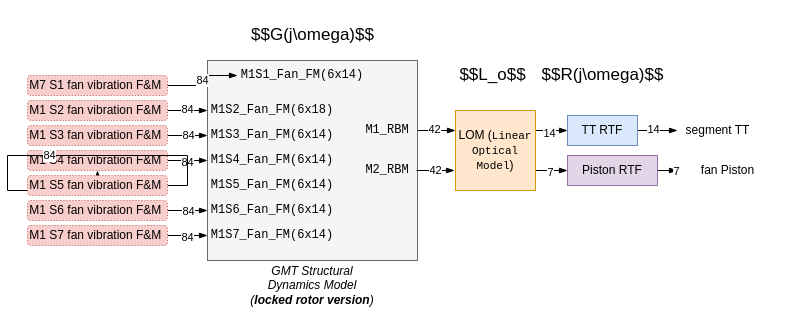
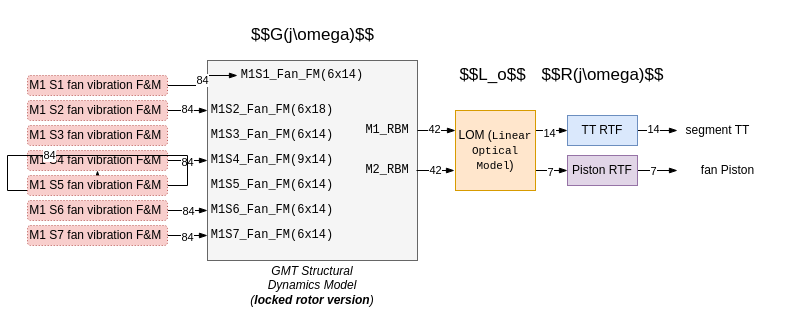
  <mxCell id="0" />
  <mxCell id="1" parent="0" />
  <mxCell id="2" value="" style="rounded=0;whiteSpace=wrap;html=1;align=center;fillColor=#f5f5f5;strokeColor=#666666;fontColor=#333333;glass=0;" parent="1" vertex="1"><mxGeometry x="200" y="60" width="210" height="200" as="geometry" /></mxCell>
  <mxCell id="3" value="84" style="edgeStyle=orthogonalEdgeStyle;rounded=0;orthogonalLoop=1;jettySize=auto;html=1;exitX=1;exitY=0.5;exitDx=0;exitDy=0;endArrow=blockThin;endFill=1;" edge="1" parent="1" source="4" target="8"><mxGeometry relative="1" as="geometry" /></mxCell>
- <mxCell id="4" value="M7 S1 fan vibration F&amp;amp;M&amp;nbsp;" style="rounded=1;whiteSpace=wrap;html=1;align=center;dashed=1;dashPattern=1 2;fillColor=#f8cecc;strokeColor=#b85450;glass=0;" parent="1" vertex="1"><mxGeometry x="20" y="75" width="140" height="20" as="geometry" /></mxCell>
+ <mxCell id="4" value="M1 S1 fan vibration F&amp;amp;M&amp;nbsp;" style="rounded=1;whiteSpace=wrap;html=1;align=center;dashed=1;dashPattern=1 2;fillColor=#f8cecc;strokeColor=#b85450;glass=0;" parent="1" vertex="1"><mxGeometry x="20" y="75" width="140" height="20" as="geometry" /></mxCell>
  <mxCell id="5" value="M1_RBM" style="text;html=1;strokeColor=none;fillColor=none;align=center;verticalAlign=middle;whiteSpace=wrap;rounded=0;fontFamily=Courier New;fontSize=12;" parent="1" vertex="1"><mxGeometry x="350" y="120" width="60" height="20" as="geometry" /></mxCell>
  <mxCell id="6" value="42" style="edgeStyle=orthogonalEdgeStyle;rounded=0;orthogonalLoop=1;jettySize=auto;html=1;exitX=1;exitY=0.5;exitDx=0;exitDy=0;entryX=0;entryY=0.75;entryDx=0;entryDy=0;startArrow=none;startFill=0;endArrow=blockThin;endFill=1;" parent="1" edge="1"><mxGeometry relative="1" as="geometry"><mxPoint x="409" y="170" as="sourcePoint" /><mxPoint x="447" y="170" as="targetPoint" /></mxGeometry></mxCell>
  <mxCell id="7" value="M2_RBM" style="text;html=1;strokeColor=none;fillColor=none;align=center;verticalAlign=middle;whiteSpace=wrap;rounded=0;fontFamily=Courier New;fontSize=12;fontStyle=0" parent="1" vertex="1"><mxGeometry x="350" y="160" width="60" height="20" as="geometry" /></mxCell>
  <mxCell id="8" value="M1S1_Fan_FM(6x14)" style="text;html=1;strokeColor=none;fillColor=none;align=center;verticalAlign=middle;whiteSpace=wrap;rounded=0;fontFamily=Courier New;fontSize=12;" parent="1" vertex="1"><mxGeometry x="230" y="65" width="130" height="20" as="geometry" /></mxCell>
  <mxCell id="9" value="GMT Structural&lt;br&gt;Dynamics Model&lt;br&gt;(&lt;b&gt;locked rotor version&lt;/b&gt;)" style="text;html=1;strokeColor=none;fillColor=none;align=center;verticalAlign=middle;whiteSpace=wrap;rounded=0;fontFamily=Helvetica;fontSize=12;fontStyle=2" parent="1" vertex="1"><mxGeometry x="230" y="260" width="150" height="50" as="geometry" /></mxCell>
  <mxCell id="10" style="edgeStyle=orthogonalEdgeStyle;rounded=0;jumpStyle=gap;orthogonalLoop=1;jettySize=auto;html=1;endArrow=blockThin;endFill=1;entryX=0;entryY=0.25;entryDx=0;entryDy=0;exitX=1;exitY=0.5;exitDx=0;exitDy=0;" parent="1" source="5" target="16" edge="1"><mxGeometry relative="1" as="geometry"><mxPoint x="440" y="120" as="targetPoint" /><mxPoint x="420" y="110" as="sourcePoint" /></mxGeometry></mxCell>
  <mxCell id="11" value="42" style="edgeLabel;html=1;align=center;verticalAlign=middle;resizable=0;points=[];" vertex="1" connectable="0" parent="10"><mxGeometry x="-0.368" y="2" relative="1" as="geometry"><mxPoint x="4" as="offset" /></mxGeometry></mxCell>
  <mxCell id="12" style="edgeStyle=orthogonalEdgeStyle;rounded=0;orthogonalLoop=1;jettySize=auto;html=1;exitX=1;exitY=0.25;exitDx=0;exitDy=0;entryX=0;entryY=0.5;entryDx=0;entryDy=0;endArrow=blockThin;endFill=1;" edge="1" parent="1" source="16" target="19"><mxGeometry relative="1" as="geometry" /></mxCell>
  <mxCell id="13" value="14" style="edgeLabel;html=1;align=center;verticalAlign=middle;resizable=0;points=[];" vertex="1" connectable="0" parent="12"><mxGeometry x="-0.2" y="-2" relative="1" as="geometry"><mxPoint as="offset" /></mxGeometry></mxCell>
  <mxCell id="14" style="edgeStyle=orthogonalEdgeStyle;rounded=0;orthogonalLoop=1;jettySize=auto;html=1;exitX=1;exitY=0.75;exitDx=0;exitDy=0;endArrow=blockThin;endFill=1;" edge="1" parent="1" source="16" target="22"><mxGeometry relative="1" as="geometry" /></mxCell>
  <mxCell id="15" value="7" style="edgeLabel;html=1;align=center;verticalAlign=middle;resizable=0;points=[];" vertex="1" connectable="0" parent="14"><mxGeometry x="0.25" y="-1" relative="1" as="geometry"><mxPoint as="offset" /></mxGeometry></mxCell>
  <mxCell id="16" value="LOM (&lt;font face=&quot;Courier New&quot; style=&quot;font-size: 11px&quot;&gt;Linear Optical Model&lt;/font&gt;)" style="rounded=0;whiteSpace=wrap;html=1;align=center;labelBackgroundColor=none;fillColor=#ffe6cc;strokeColor=#d79b00;" parent="1" vertex="1"><mxGeometry x="448" y="110" width="80" height="80" as="geometry" /></mxCell>
  <mxCell id="17" style="edgeStyle=orthogonalEdgeStyle;rounded=0;orthogonalLoop=1;jettySize=auto;html=1;exitX=1;exitY=0.5;exitDx=0;exitDy=0;startArrow=none;startFill=0;endArrow=blockThin;endFill=1;" parent="1" source="19" target="23" edge="1"><mxGeometry relative="1" as="geometry"><mxPoint x="653" y="135.5" as="targetPoint" /></mxGeometry></mxCell>
  <mxCell id="18" value="14" style="edgeLabel;html=1;align=center;verticalAlign=middle;resizable=0;points=[];" vertex="1" connectable="0" parent="17"><mxGeometry x="-0.256" y="2" relative="1" as="geometry"><mxPoint as="offset" /></mxGeometry></mxCell>
  <mxCell id="19" value="TT RTF" style="rounded=0;whiteSpace=wrap;html=1;align=center;labelBackgroundColor=none;fillColor=#dae8fc;strokeColor=#6c8ebf;" parent="1" vertex="1"><mxGeometry x="560" y="115" width="70" height="30" as="geometry" /></mxCell>
  <mxCell id="20" style="edgeStyle=orthogonalEdgeStyle;rounded=0;orthogonalLoop=1;jettySize=auto;html=1;exitX=1;exitY=0.5;exitDx=0;exitDy=0;startArrow=none;startFill=0;endArrow=blockThin;endFill=1;" parent="1" source="22" target="24" edge="1"><mxGeometry relative="1" as="geometry"><mxPoint x="653" y="190.5" as="targetPoint" /></mxGeometry></mxCell>
  <mxCell id="21" value="7" style="edgeLabel;html=1;align=center;verticalAlign=middle;resizable=0;points=[];" vertex="1" connectable="0" parent="20"><mxGeometry x="-0.256" relative="1" as="geometry"><mxPoint as="offset" /></mxGeometry></mxCell>
- <mxCell id="22" value="Piston RTF" style="rounded=0;whiteSpace=wrap;html=1;align=center;labelBackgroundColor=none;fillColor=#e1d5e7;strokeColor=#9673a6;" parent="1" vertex="1"><mxGeometry x="560" y="155" width="90" height="30" as="geometry" /></mxCell>
+ <mxCell id="22" value="Piston RTF" style="rounded=0;whiteSpace=wrap;html=1;align=center;labelBackgroundColor=none;fillColor=#e1d5e7;strokeColor=#9673a6;" parent="1" vertex="1"><mxGeometry x="560" y="155" width="70" height="30" as="geometry" /></mxCell>
  <mxCell id="23" value="segment TT" style="text;html=1;align=center;verticalAlign=middle;resizable=0;points=[];autosize=1;strokeColor=none;fillColor=none;" parent="1" vertex="1"><mxGeometry x="670" y="120" width="80" height="20" as="geometry" /></mxCell>
  <mxCell id="24" value="fan Piston" style="text;html=1;align=center;verticalAlign=middle;resizable=0;points=[];autosize=1;strokeColor=none;fillColor=none;" parent="1" vertex="1"><mxGeometry x="670" y="160" width="100" height="20" as="geometry" /></mxCell>
  <mxCell id="25" value="M1S2_Fan_FM(6x18)" style="text;html=1;strokeColor=none;fillColor=none;align=center;verticalAlign=middle;whiteSpace=wrap;rounded=0;fontFamily=Courier New;fontSize=12;" parent="1" vertex="1"><mxGeometry x="200" y="100" width="130" height="20" as="geometry" /></mxCell>
  <mxCell id="26" value="M1S3_Fan_FM(6x14)" style="text;html=1;strokeColor=none;fillColor=none;align=center;verticalAlign=middle;whiteSpace=wrap;rounded=0;fontFamily=Courier New;fontSize=12;" parent="1" vertex="1"><mxGeometry x="200" y="125" width="130" height="20" as="geometry" /></mxCell>
- <mxCell id="27" value="M1S4_Fan_FM(6x14)" style="text;html=1;strokeColor=none;fillColor=none;align=center;verticalAlign=middle;whiteSpace=wrap;rounded=0;fontFamily=Courier New;fontSize=12;" parent="1" vertex="1"><mxGeometry x="200" y="150" width="130" height="20" as="geometry" /></mxCell>
+ <mxCell id="27" value="M1S4_Fan_FM(9x14)" style="text;html=1;strokeColor=none;fillColor=none;align=center;verticalAlign=middle;whiteSpace=wrap;rounded=0;fontFamily=Courier New;fontSize=12;" parent="1" vertex="1"><mxGeometry x="200" y="150" width="130" height="20" as="geometry" /></mxCell>
  <mxCell id="28" value="M1S5_Fan_FM(6x14)" style="text;html=1;strokeColor=none;fillColor=none;align=center;verticalAlign=middle;whiteSpace=wrap;rounded=0;fontFamily=Courier New;fontSize=12;" parent="1" vertex="1"><mxGeometry x="200" y="175" width="130" height="20" as="geometry" /></mxCell>
  <mxCell id="29" value="M1S6_Fan_FM(6x14)" style="text;html=1;strokeColor=none;fillColor=none;align=center;verticalAlign=middle;whiteSpace=wrap;rounded=0;fontFamily=Courier New;fontSize=12;" parent="1" vertex="1"><mxGeometry x="200" y="200" width="130" height="20" as="geometry" /></mxCell>
  <mxCell id="30" value="M1S7_Fan_FM(6x14)" style="text;html=1;strokeColor=none;fillColor=none;align=center;verticalAlign=middle;whiteSpace=wrap;rounded=0;fontFamily=Courier New;fontSize=12;" parent="1" vertex="1"><mxGeometry x="200" y="225" width="130" height="20" as="geometry" /></mxCell>
  <mxCell id="31" style="edgeStyle=orthogonalEdgeStyle;rounded=0;orthogonalLoop=1;jettySize=auto;html=1;exitX=1;exitY=0.5;exitDx=0;exitDy=0;entryX=0;entryY=0.5;entryDx=0;entryDy=0;endArrow=blockThin;endFill=1;" edge="1" parent="1" source="33" target="25"><mxGeometry relative="1" as="geometry" /></mxCell>
  <mxCell id="32" value="84" style="edgeLabel;html=1;align=center;verticalAlign=middle;resizable=0;points=[];" vertex="1" connectable="0" parent="31"><mxGeometry x="-0.05" y="2" relative="1" as="geometry"><mxPoint as="offset" /></mxGeometry></mxCell>
  <mxCell id="33" value="M1 S2 fan vibration F&amp;amp;M&amp;nbsp;" style="rounded=1;whiteSpace=wrap;html=1;align=center;dashed=1;dashPattern=1 2;fillColor=#f8cecc;strokeColor=#b85450;glass=0;" vertex="1" parent="1"><mxGeometry x="20" y="100" width="140" height="20" as="geometry" /></mxCell>
- <mxCell id="34" style="edgeStyle=orthogonalEdgeStyle;rounded=0;orthogonalLoop=1;jettySize=auto;html=1;exitX=1;exitY=0.5;exitDx=0;exitDy=0;endArrow=blockThin;endFill=1;" edge="1" parent="1" source="36" target="26"><mxGeometry relative="1" as="geometry" /></mxCell>
- <mxCell id="35" value="84" style="edgeLabel;html=1;align=center;verticalAlign=middle;resizable=0;points=[];" vertex="1" connectable="0" parent="34"><mxGeometry y="1" relative="1" as="geometry"><mxPoint as="offset" /></mxGeometry></mxCell>
  <mxCell id="36" value="M1 S3 fan vibration F&amp;amp;M&amp;nbsp;" style="rounded=1;whiteSpace=wrap;html=1;align=center;dashed=1;dashPattern=1 2;fillColor=#f8cecc;strokeColor=#b85450;glass=0;" vertex="1" parent="1"><mxGeometry x="20" y="125" width="140" height="20" as="geometry" /></mxCell>
  <mxCell id="37" style="edgeStyle=orthogonalEdgeStyle;rounded=0;orthogonalLoop=1;jettySize=auto;html=1;exitX=1;exitY=0.5;exitDx=0;exitDy=0;endArrow=blockThin;endFill=1;" edge="1" parent="1" source="39" target="27"><mxGeometry relative="1" as="geometry" /></mxCell>
  <mxCell id="38" value="84" style="edgeLabel;html=1;align=center;verticalAlign=middle;resizable=0;points=[];" vertex="1" connectable="0" parent="37"><mxGeometry x="-0.05" y="-1" relative="1" as="geometry"><mxPoint as="offset" /></mxGeometry></mxCell>
  <mxCell id="39" value="M1 S4 fan vibration F&amp;amp;M&amp;nbsp;" style="rounded=1;whiteSpace=wrap;html=1;align=center;dashed=1;dashPattern=1 2;fillColor=#f8cecc;strokeColor=#b85450;glass=0;" vertex="1" parent="1"><mxGeometry x="20" y="150" width="140" height="20" as="geometry" /></mxCell>
  <mxCell id="40" value="84" style="edgeStyle=orthogonalEdgeStyle;rounded=0;orthogonalLoop=1;jettySize=auto;html=1;exitX=1;exitY=0.5;exitDx=0;exitDy=0;endArrow=blockThin;endFill=1;" edge="1" parent="1" source="41" target="39"><mxGeometry relative="1" as="geometry" /></mxCell>
  <mxCell id="41" value="M1 S5 fan vibration F&amp;amp;M&amp;nbsp;" style="rounded=1;whiteSpace=wrap;html=1;align=center;dashed=1;dashPattern=1 2;fillColor=#f8cecc;strokeColor=#b85450;glass=0;" vertex="1" parent="1"><mxGeometry x="20" y="175" width="140" height="20" as="geometry" /></mxCell>
  <mxCell id="42" style="edgeStyle=orthogonalEdgeStyle;rounded=0;orthogonalLoop=1;jettySize=auto;html=1;exitX=1;exitY=0.5;exitDx=0;exitDy=0;endArrow=blockThin;endFill=1;" edge="1" parent="1" source="44" target="29"><mxGeometry relative="1" as="geometry" /></mxCell>
  <mxCell id="43" value="84" style="edgeLabel;html=1;align=center;verticalAlign=middle;resizable=0;points=[];" vertex="1" connectable="0" parent="42"><mxGeometry relative="1" as="geometry"><mxPoint as="offset" /></mxGeometry></mxCell>
  <mxCell id="44" value="M1 S6 fan vibration F&amp;amp;M&amp;nbsp;" style="rounded=1;whiteSpace=wrap;html=1;align=center;dashed=1;dashPattern=1 2;fillColor=#f8cecc;strokeColor=#b85450;glass=0;" vertex="1" parent="1"><mxGeometry x="20" y="200" width="140" height="20" as="geometry" /></mxCell>
  <mxCell id="45" style="edgeStyle=orthogonalEdgeStyle;rounded=0;orthogonalLoop=1;jettySize=auto;html=1;exitX=1;exitY=0.5;exitDx=0;exitDy=0;entryX=0;entryY=0.5;entryDx=0;entryDy=0;endArrow=blockThin;endFill=1;" edge="1" parent="1" source="47" target="30"><mxGeometry relative="1" as="geometry" /></mxCell>
  <mxCell id="46" value="84" style="edgeLabel;html=1;align=center;verticalAlign=middle;resizable=0;points=[];" vertex="1" connectable="0" parent="45"><mxGeometry x="-0.05" y="-1" relative="1" as="geometry"><mxPoint as="offset" /></mxGeometry></mxCell>
  <mxCell id="47" value="M1 S7 fan vibration F&amp;amp;M&amp;nbsp;" style="rounded=1;whiteSpace=wrap;html=1;align=center;dashed=1;dashPattern=1 2;fillColor=#f8cecc;strokeColor=#b85450;glass=0;" vertex="1" parent="1"><mxGeometry x="20" y="225" width="140" height="20" as="geometry" /></mxCell>
  <mxCell id="48" value="$$G(j\omega)$$" style="text;html=1;align=center;verticalAlign=middle;resizable=0;points=[];autosize=1;strokeColor=none;fillColor=none;fontSize=17;" vertex="1" parent="1"><mxGeometry x="235" y="20" width="140" height="30" as="geometry" /></mxCell>
  <mxCell id="49" value="$$R(j\omega)$$" style="text;html=1;align=center;verticalAlign=middle;resizable=0;points=[];autosize=1;strokeColor=none;fillColor=none;fontSize=17;" vertex="1" parent="1"><mxGeometry x="525" y="60" width="140" height="30" as="geometry" /></mxCell>
  <mxCell id="50" value="$$L_o$$" style="text;html=1;align=center;verticalAlign=middle;resizable=0;points=[];autosize=1;strokeColor=none;fillColor=none;fontSize=17;" vertex="1" parent="1"><mxGeometry x="445" y="60" width="80" height="30" as="geometry" /></mxCell>
